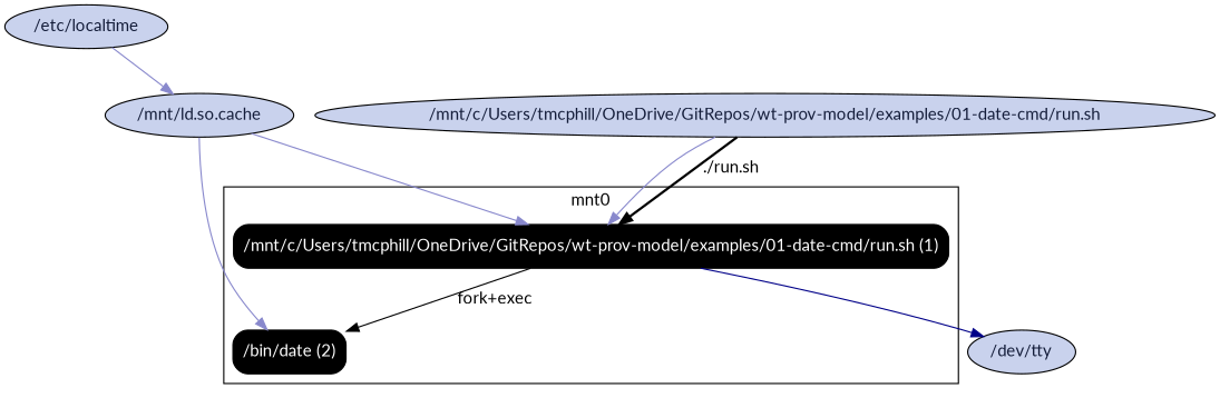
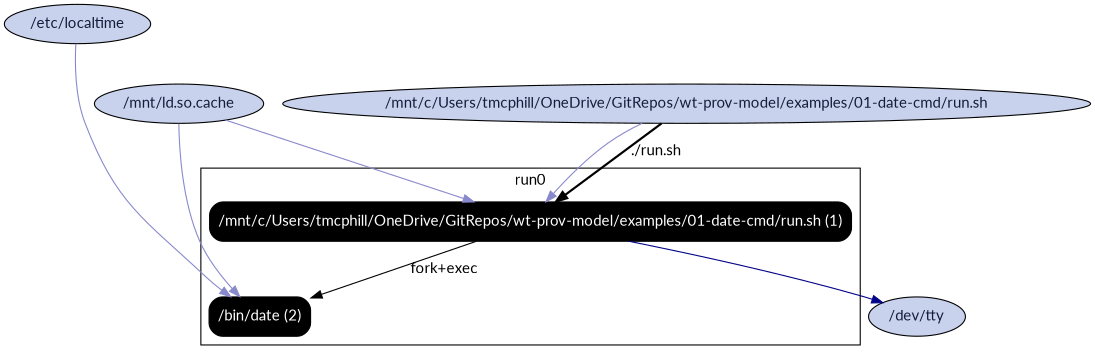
  digraph {
    fontname=Lato
    rankdir=TB
    node [fillcolor="#C9D2ED" fontcolor="#131C39" fontname=Lato shape=ellipse style="filled,rounded"]
    edge [fontname=Lato color="#8888CC"]
    n1 [fillcolor=black fontcolor=white label="/mnt/c/Users/tmcphill/OneDrive/GitRepos/wt-prov-model/examples/01-date-cmd/run.sh (1)" shape=box]
    n2 [fillcolor=black fontcolor=white label="/bin/date (2)" shape=box]
    "/dev/tty"
    n4 [label="/mnt/ld.so.cache"]
    "/etc/localtime"
    "/mnt/c/Users/tmcphill/OneDrive/GitRepos/wt-prov-model/examples/01-date-cmd/run.sh"
    subgraph cluster_1 {
-     label=mnt0
+     label=run0
      n1
      n2
    }
    n1 -> n2 [label="fork+exec" color=""]
    n1 -> "/dev/tty" [color="#000088"]
    n4 -> n1
    n4 -> n2
-   "/etc/localtime" -> n4
+   "/etc/localtime" -> n2
    "/mnt/c/Users/tmcphill/OneDrive/GitRepos/wt-prov-model/examples/01-date-cmd/run.sh" -> n1 [label="./run.sh" style=bold color=""]
    "/mnt/c/Users/tmcphill/OneDrive/GitRepos/wt-prov-model/examples/01-date-cmd/run.sh" -> n1
  }
